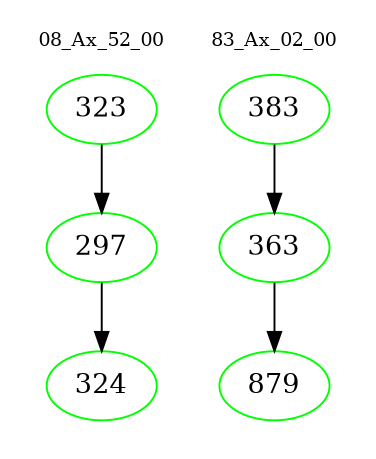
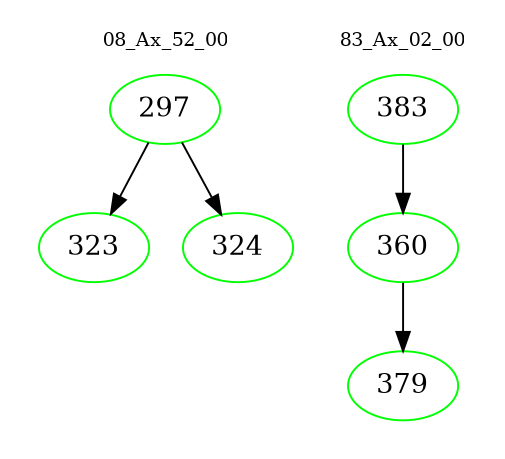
  digraph {
    node [color=green]
    edge [color=black]
    n1 [label=323]
    n2 [label=297]
    n3 [label=324]
    n4 [label=383]
-   n5 [label=363]
-   n6 [label=879]
+   n5 [label=360]
+   n6 [label=379]
    subgraph cluster_1 {
      color=white
      fontsize=10
      label="08_Ax_52_00"
      n1
      n2
      n3
    }
    subgraph cluster_2 {
      color=white
      fontsize=10
      label="83_Ax_02_00"
      n4
      n5
      n6
    }
-   n1 -> n2
+   n2 -> n1
    n2 -> n3
    n4 -> n5
    n5 -> n6
  }
